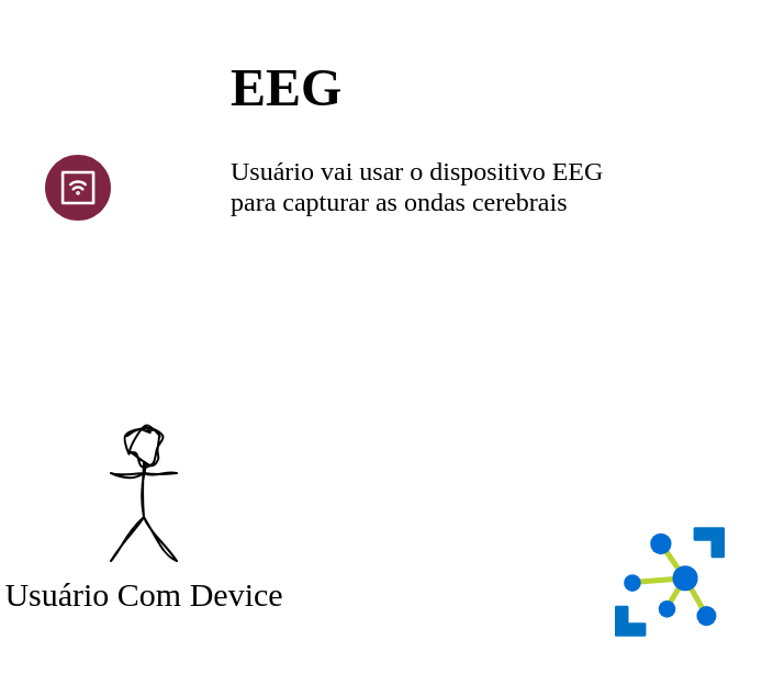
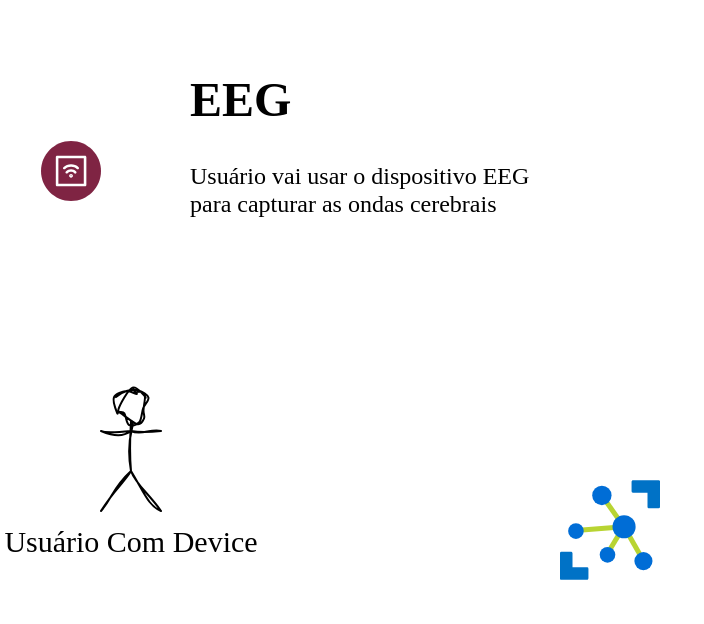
  <mxCell id="0" />
  <mxCell id="1" parent="0" />
  <mxCell id="2" value="Usuário Com Device" style="shape=umlActor;verticalLabelPosition=bottom;verticalAlign=top;html=1;outlineConnect=0;fontFamily=Kalam;fontSource=https%3A%2F%2Ffonts.googleapis.com%2Fcss%3Ffamily%3DKalam;fontSize=15;labelBackgroundColor=none;sketch=1;curveFitting=1;jiggle=2;" vertex="1" parent="1"><mxGeometry x="50" y="195" width="30" height="60" as="geometry" /></mxCell>
- <mxCell id="3" value="&lt;h1&gt;&lt;font data-font-src=&quot;https://fonts.googleapis.com/css?family=Kalam&quot; face=&quot;Kalam&quot;&gt;EEG&lt;br&gt;&lt;/font&gt;&lt;/h1&gt;&lt;p&gt;&lt;font data-font-src=&quot;https://fonts.googleapis.com/css?family=Kalam&quot; face=&quot;Kalam&quot;&gt;Usuário vai usar o dispositivo EEG para capturar as ondas cerebrais&lt;br&gt;&lt;/font&gt;&lt;/p&gt;" style="text;html=1;spacing=5;spacingTop=-20;whiteSpace=wrap;overflow=hidden;rounded=0;" vertex="1" parent="1"><mxGeometry x="100" y="20" width="190" height="120" as="geometry" /></mxCell>
+ <mxCell id="3" value="&lt;h1&gt;&lt;font data-font-src=&quot;https://fonts.googleapis.com/css?family=Kalam&quot; face=&quot;Kalam&quot;&gt;EEG&lt;br&gt;&lt;/font&gt;&lt;/h1&gt;&lt;p&gt;&lt;font data-font-src=&quot;https://fonts.googleapis.com/css?family=Kalam&quot; face=&quot;Kalam&quot;&gt;Usuário vai usar o dispositivo EEG para capturar as ondas cerebrais&lt;br&gt;&lt;/font&gt;&lt;/p&gt;" style="text;html=1;spacing=5;spacingTop=-20;whiteSpace=wrap;overflow=hidden;rounded=0;" vertex="1" parent="1"><mxGeometry x="90" y="30" width="190" height="120" as="geometry" /></mxCell>
  <mxCell id="4" value="" style="verticalLabelPosition=bottom;aspect=fixed;html=1;shape=mxgraph.salesforce.iot2;" vertex="1" parent="1"><mxGeometry x="20" y="70" width="30" height="30" as="geometry" /></mxCell>
  <mxCell id="5" value="" style="image;sketch=0;aspect=fixed;html=1;points=[];align=center;fontSize=12;image=img/lib/mscae/Azure_IoT_Hub.svg;" vertex="1" parent="1"><mxGeometry x="280" y="240" width="50" height="50" as="geometry" /></mxCell>
